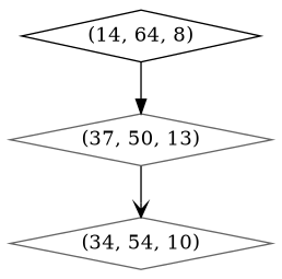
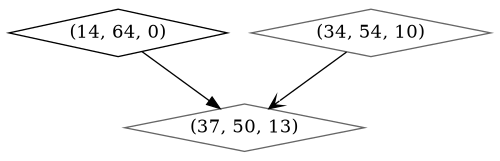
  digraph {
    node [color=gray40 shape=diamond]
-   "(14, 64, 0)" [color=black label="(14, 64, 8)"]
+   "(14, 64, 0)" [color=black]
    "(37, 50, 13)"
    "(34, 54, 10)"
    "(14, 64, 0)" -> "(37, 50, 13)" [arrowhead=normal]
-   "(37, 50, 13)" -> "(34, 54, 10)" [arrowhead=vee]
+   "(34, 54, 10)" -> "(37, 50, 13)" [arrowhead=vee]
  }
